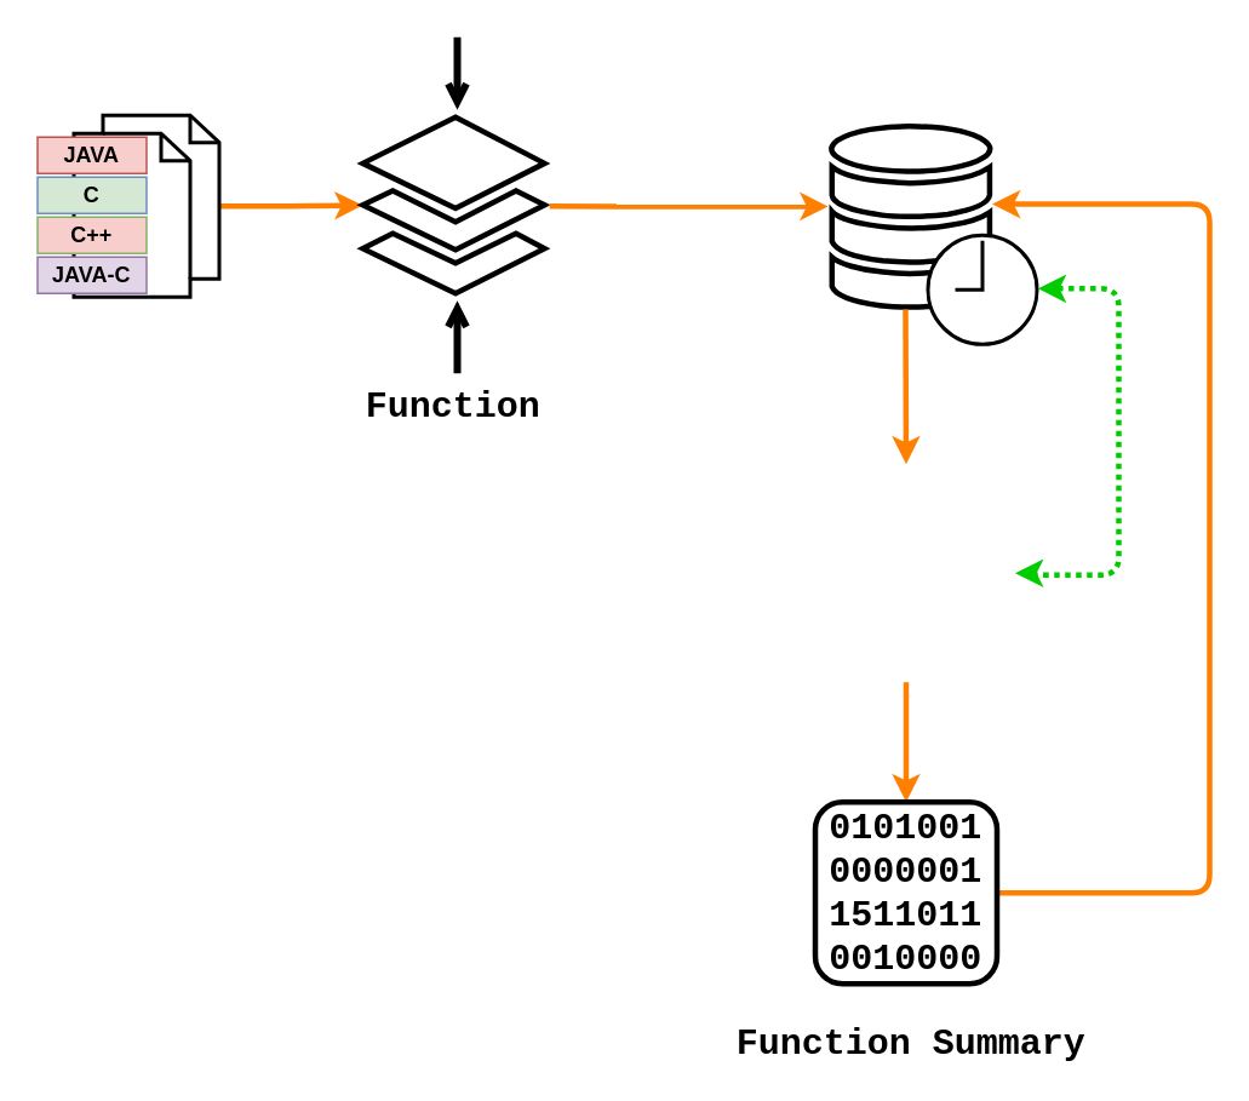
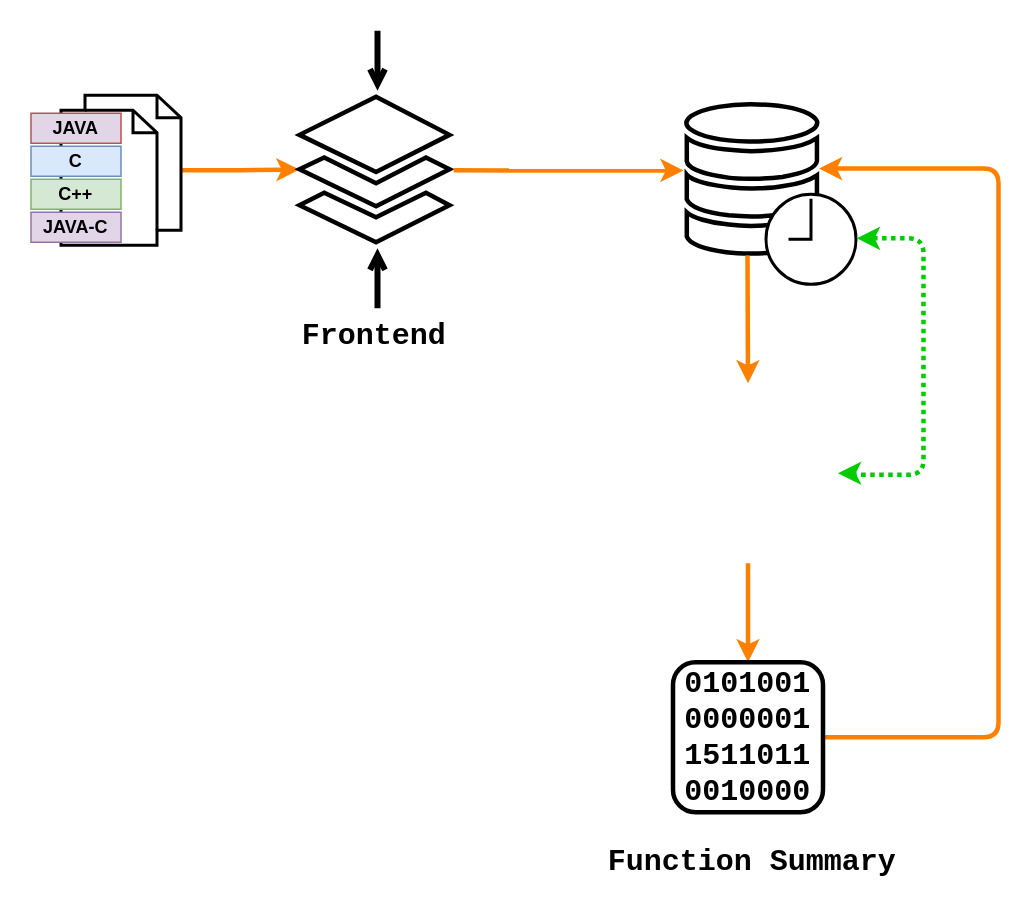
  <mxCell id="0" />
  <mxCell id="1" parent="0" />
  <mxCell id="2" value="" style="edgeStyle=orthogonalEdgeStyle;rounded=0;orthogonalLoop=1;jettySize=auto;html=1;fillColor=#fff2cc;strokeColor=#FF8000;strokeWidth=3;" parent="1" source="3" target="8" edge="1"><mxGeometry relative="1" as="geometry"><mxPoint x="125" y="113" as="targetPoint" /></mxGeometry></mxCell>
  <mxCell id="3" value="" style="html=1;verticalLabelPosition=bottom;align=center;labelBackgroundColor=#ffffff;verticalAlign=top;strokeWidth=2;shadow=0;dashed=0;shape=mxgraph.ios7.icons.documents;" parent="1" vertex="1"><mxGeometry x="40" y="63" width="80" height="100" as="geometry" /></mxCell>
- <mxCell id="4" value="JAVA" style="rounded=0;whiteSpace=wrap;html=1;fillColor=#f8cecc;strokeColor=#b85450;fontStyle=1" parent="1" vertex="1"><mxGeometry x="20" y="75" width="60" height="20" as="geometry" /></mxCell>
- <mxCell id="5" value="C" style="rounded=0;whiteSpace=wrap;html=1;fillColor=#d5e8d4;strokeColor=#6c8ebf;fontStyle=1;" parent="1" vertex="1"><mxGeometry x="20" y="97" width="60" height="20" as="geometry" /></mxCell>
- <mxCell id="6" value="C++" style="rounded=0;whiteSpace=wrap;html=1;fillColor=#f8cecc;strokeColor=#82b366;fontStyle=1;" parent="1" vertex="1"><mxGeometry x="20" y="119" width="60" height="20" as="geometry" /></mxCell>
+ <mxCell id="4" value="JAVA" style="rounded=0;whiteSpace=wrap;html=1;fillColor=#e1d5e7;strokeColor=#b85450;fontStyle=1;" parent="1" vertex="1"><mxGeometry x="20" y="75" width="60" height="20" as="geometry" /></mxCell>
+ <mxCell id="5" value="C" style="rounded=0;whiteSpace=wrap;html=1;fillColor=#dae8fc;strokeColor=#6c8ebf;fontStyle=1" parent="1" vertex="1"><mxGeometry x="20" y="97" width="60" height="20" as="geometry" /></mxCell>
+ <mxCell id="6" value="C++" style="rounded=0;whiteSpace=wrap;html=1;fillColor=#d5e8d4;strokeColor=#82b366;fontStyle=1" parent="1" vertex="1"><mxGeometry x="20" y="119" width="60" height="20" as="geometry" /></mxCell>
  <mxCell id="7" value="JAVA-C" style="rounded=0;whiteSpace=wrap;html=1;fillColor=#e1d5e7;strokeColor=#9673a6;fontStyle=1" parent="1" vertex="1"><mxGeometry x="20" y="141" width="60" height="20" as="geometry" /></mxCell>
  <mxCell id="8" value="" style="html=1;aspect=fixed;shadow=0;align=center;verticalAlign=top;shape=mxgraph.gcp2.files;strokeWidth=3;" parent="1" vertex="1"><mxGeometry x="199" y="64" width="100" height="97" as="geometry" /></mxCell>
  <mxCell id="9" value="" style="endArrow=open;html=1;strokeWidth=4;endFill=0;" parent="1" edge="1"><mxGeometry width="50" height="50" relative="1" as="geometry"><mxPoint x="251" y="20" as="sourcePoint" /><mxPoint x="251" y="60" as="targetPoint" /></mxGeometry></mxCell>
  <mxCell id="10" value="" style="endArrow=open;html=1;strokeWidth=4;endFill=0;" parent="1" edge="1"><mxGeometry width="50" height="50" relative="1" as="geometry"><mxPoint x="251" y="205" as="sourcePoint" /><mxPoint x="251" y="165" as="targetPoint" /></mxGeometry></mxCell>
- <mxCell id="11" value="Function" style="text;html=1;strokeColor=none;fillColor=none;align=center;verticalAlign=middle;whiteSpace=wrap;rounded=0;fontSize=20;fontFamily=Courier New;fontStyle=1" parent="1" vertex="1"><mxGeometry x="189" y="213" width="120" height="20" as="geometry" /></mxCell>
+ <mxCell id="11" value="Frontend" style="text;html=1;strokeColor=none;fillColor=none;align=center;verticalAlign=middle;whiteSpace=wrap;rounded=0;fontSize=20;fontFamily=Courier New;fontStyle=1" parent="1" vertex="1"><mxGeometry x="189" y="213" width="120" height="20" as="geometry" /></mxCell>
  <mxCell id="12" value="" style="html=1;aspect=fixed;shadow=0;align=center;verticalAlign=top;shape=mxgraph.gcp2.cloud_monitoring;fontFamily=Courier New;fontSize=20;strokeWidth=3;" parent="1" vertex="1"><mxGeometry x="456" y="69" width="90" height="100" as="geometry" /></mxCell>
  <mxCell id="13" value="" style="html=1;verticalLabelPosition=bottom;align=center;labelBackgroundColor=#ffffff;verticalAlign=top;strokeWidth=2;shadow=0;dashed=0;shape=mxgraph.ios7.icons.clock;fontFamily=Courier New;fontSize=20;" parent="1" vertex="1"><mxGeometry x="510" y="129" width="60" height="60" as="geometry" /></mxCell>
  <mxCell id="14" value="" style="endArrow=classic;html=1;strokeColor=#FF8000;strokeWidth=3;fontFamily=Courier New;fontSize=20;exitX=1.028;exitY=0.506;exitDx=0;exitDy=0;exitPerimeter=0;entryX=-0.011;entryY=0.441;entryDx=0;entryDy=0;entryPerimeter=0;" parent="1" source="8" target="12" edge="1"><mxGeometry width="50" height="50" relative="1" as="geometry"><mxPoint x="35" y="303" as="sourcePoint" /><mxPoint x="85" y="253" as="targetPoint" /></mxGeometry></mxCell>
  <mxCell id="15" style="edgeStyle=orthogonalEdgeStyle;rounded=1;orthogonalLoop=1;jettySize=auto;html=1;exitX=1;exitY=0.5;exitDx=0;exitDy=0;entryX=1.01;entryY=0.49;entryDx=0;entryDy=0;entryPerimeter=0;endArrow=classic;endFill=1;strokeColor=#00CC00;strokeWidth=3;fontFamily=Courier New;fontSize=20;startArrow=classic;startFill=1;dashed=1;dashPattern=1 1;" parent="1" source="17" target="13" edge="1"><mxGeometry relative="1" as="geometry"><Array as="points"><mxPoint x="565" y="315" /><mxPoint x="565" y="316" /><mxPoint x="615" y="316" /><mxPoint x="615" y="158" /></Array></mxGeometry></mxCell>
  <mxCell id="16" style="rounded=1;orthogonalLoop=1;jettySize=auto;html=1;exitX=0.5;exitY=1;exitDx=0;exitDy=0;entryX=0.5;entryY=0;entryDx=0;entryDy=0;startArrow=none;startFill=0;endArrow=classic;endFill=1;strokeColor=#FF8000;strokeWidth=3;fontFamily=Courier New;fontSize=20;" parent="1" source="17" target="20" edge="1"><mxGeometry relative="1" as="geometry" /></mxCell>
  <mxCell id="17" value="" style="shape=image;html=1;verticalAlign=top;verticalLabelPosition=bottom;labelBackgroundColor=#ffffff;imageAspect=0;aspect=fixed;image=https://cdn1.iconfinder.com/data/icons/web-basic-2/512/721_gear__setting_engine_-128.png;strokeWidth=3;fontFamily=Courier New;fontSize=20;" parent="1" vertex="1"><mxGeometry x="438" y="255" width="120" height="120" as="geometry" /></mxCell>
  <mxCell id="18" value="" style="endArrow=classic;html=1;strokeColor=#FF8000;strokeWidth=3;fontFamily=Courier New;fontSize=20;exitX=0.463;exitY=1.009;exitDx=0;exitDy=0;exitPerimeter=0;entryX=0.5;entryY=0;entryDx=0;entryDy=0;endFill=1;" parent="1" source="12" target="17" edge="1"><mxGeometry width="50" height="50" relative="1" as="geometry"><mxPoint x="-55" y="443" as="sourcePoint" /><mxPoint x="-5" y="393" as="targetPoint" /></mxGeometry></mxCell>
  <mxCell id="19" style="edgeStyle=orthogonalEdgeStyle;rounded=1;orthogonalLoop=1;jettySize=auto;html=1;exitX=1;exitY=0.5;exitDx=0;exitDy=0;entryX=0.993;entryY=0.429;entryDx=0;entryDy=0;entryPerimeter=0;startArrow=none;startFill=0;endArrow=classic;endFill=1;strokeColor=#FF8000;strokeWidth=3;fontFamily=Courier New;fontSize=20;" parent="1" source="20" target="12" edge="1"><mxGeometry relative="1" as="geometry"><Array as="points"><mxPoint x="665" y="491" /><mxPoint x="665" y="112" /></Array></mxGeometry></mxCell>
  <mxCell id="20" value="0101001&lt;br&gt;0000001&lt;br&gt;1511011&lt;br&gt;0010000&lt;br&gt;" style="rounded=1;whiteSpace=wrap;html=1;strokeWidth=3;fontFamily=Courier New;fontSize=20;fontStyle=1" parent="1" vertex="1"><mxGeometry x="448" y="441" width="100" height="100" as="geometry" /></mxCell>
  <mxCell id="21" value="Function Summary" style="text;html=1;strokeColor=none;fillColor=none;align=center;verticalAlign=middle;whiteSpace=wrap;rounded=0;fontSize=20;fontFamily=Courier New;fontStyle=1" parent="1" vertex="1"><mxGeometry x="398" y="564" width="206" height="20" as="geometry" /></mxCell>
